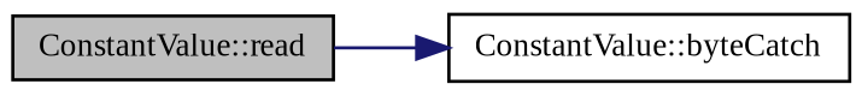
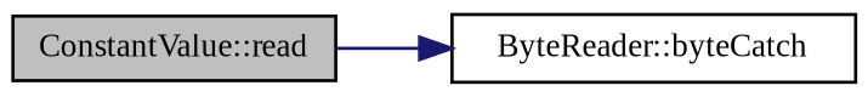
  digraph {
    rankdir=LR
    fontname="Liberation Serif"
    node [color=black fontname="Liberation Serif" fontsize=10 shape=record style=filled]
    n1 [fillcolor=grey75 fontcolor=black height=0.2 label="ConstantValue::read" width=0.4]
-   n2 [fillcolor=white height=0.2 label="ConstantValue::byteCatch" width=0.4]
+   n2 [fillcolor=white height=0.2 label="ByteReader::byteCatch" width=0.4]
    n1 -> n2 [color=midnightblue fontname="Liberation Serif" fontsize=10 labelfontname=Helvetica labelfontsize=10 style=solid]
  }
